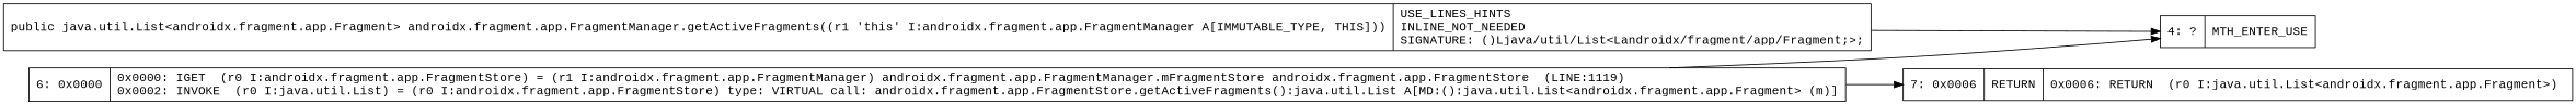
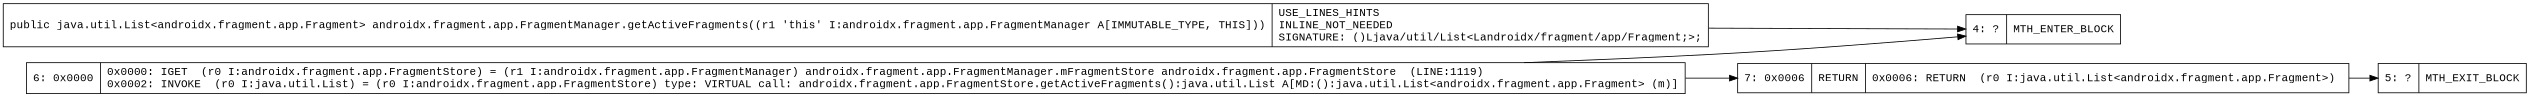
  digraph {
    fontname="Liberation Mono"
    rankdir=LR
    node [fontname="Liberation Mono" shape=record]
    edge [fontname="Liberation Mono"]
-   n1 [label="{4\:\ ?|MTH_ENTER_USE\l}"]
+   n1 [label="{4\:\ ?|MTH_ENTER_BLOCK\l}"]
    n2 [label="{6\:\ 0x0000|0x0000: IGET  (r0 I:androidx.fragment.app.FragmentStore) = (r1 I:androidx.fragment.app.FragmentManager) androidx.fragment.app.FragmentManager.mFragmentStore androidx.fragment.app.FragmentStore  (LINE:1119)\l0x0002: INVOKE  (r0 I:java.util.List) = (r0 I:androidx.fragment.app.FragmentStore) type: VIRTUAL call: androidx.fragment.app.FragmentStore.getActiveFragments():java.util.List A[MD:():java.util.List\<androidx.fragment.app.Fragment\> (m)]\l}"]
    n3 [label="{7\:\ 0x0006|RETURN\l|0x0006: RETURN  (r0 I:java.util.List\<androidx.fragment.app.Fragment\>) \l}"]
+   n4 [label="{5\:\ ?|MTH_EXIT_BLOCK\l}"]
    n5 [label="{public java.util.List\<androidx.fragment.app.Fragment\> androidx.fragment.app.FragmentManager.getActiveFragments((r1 'this' I:androidx.fragment.app.FragmentManager A[IMMUTABLE_TYPE, THIS]))  | USE_LINES_HINTS\lINLINE_NOT_NEEDED\lSIGNATURE: ()Ljava\/util\/List\<Landroidx\/fragment\/app\/Fragment;\>;\l}"]
    n2 -> n1
    n2 -> n3
+   n3 -> n4
    n5 -> n1
  }
